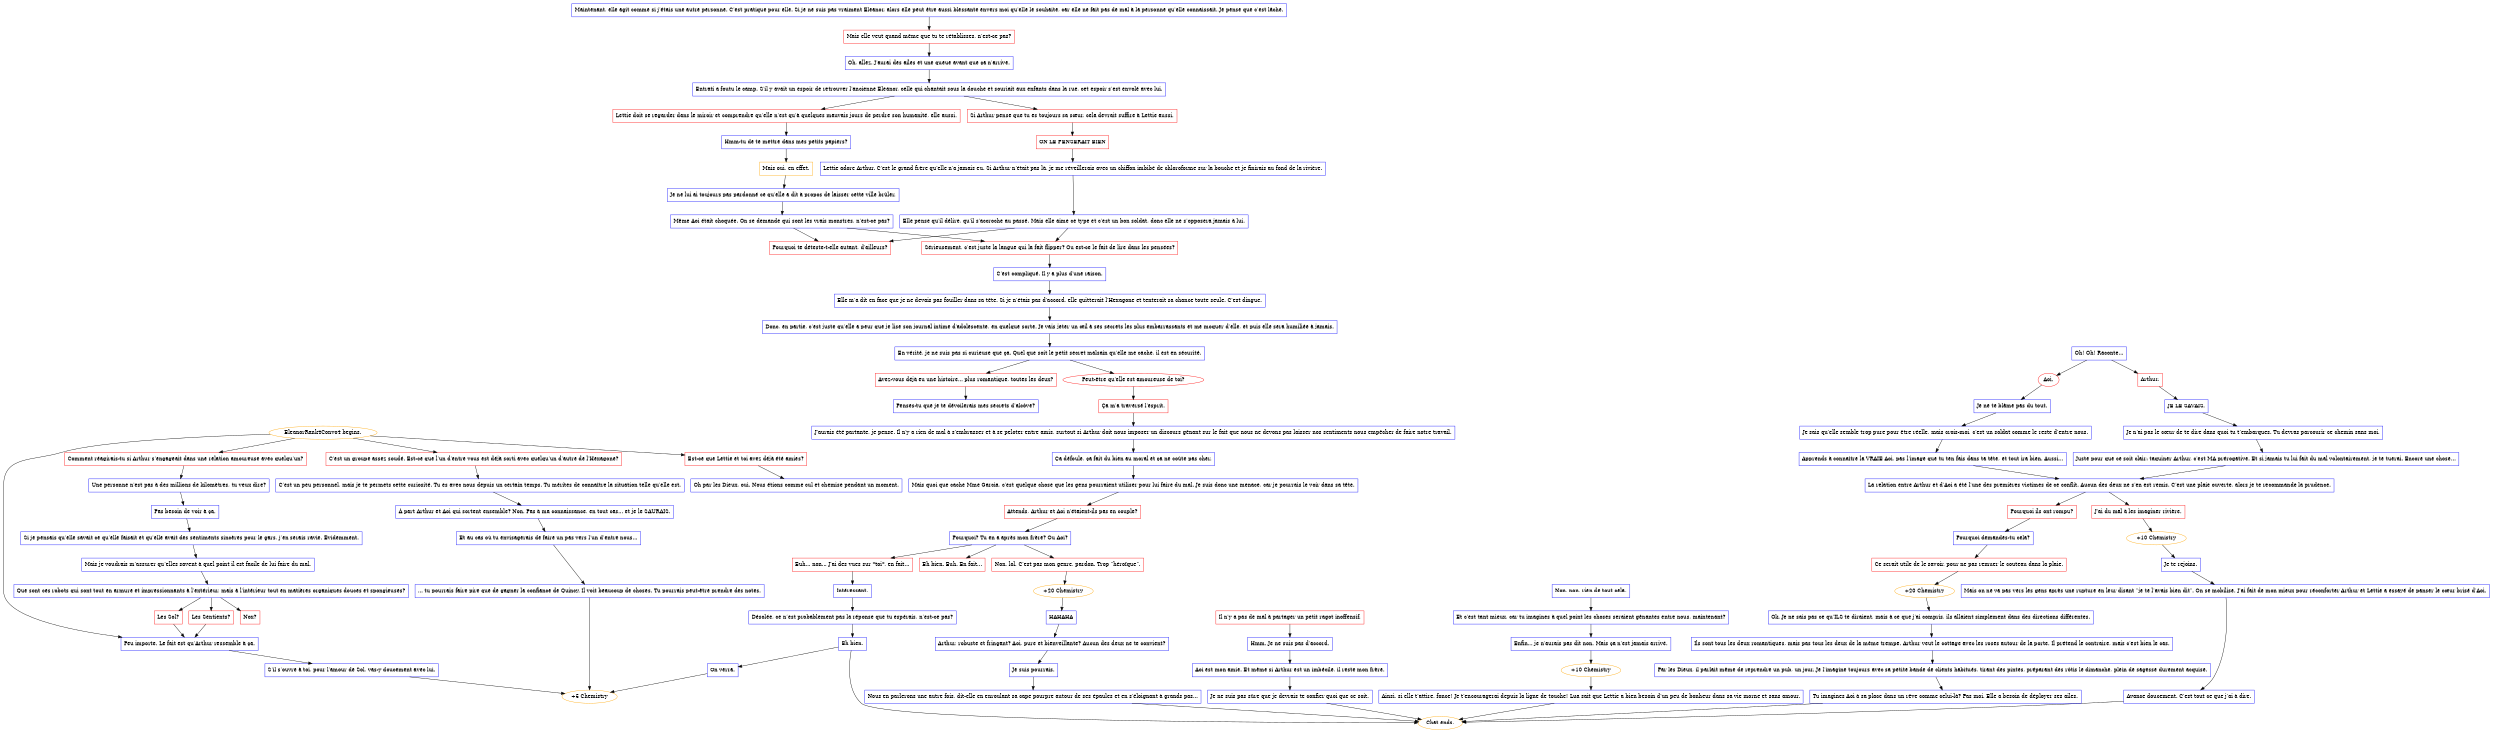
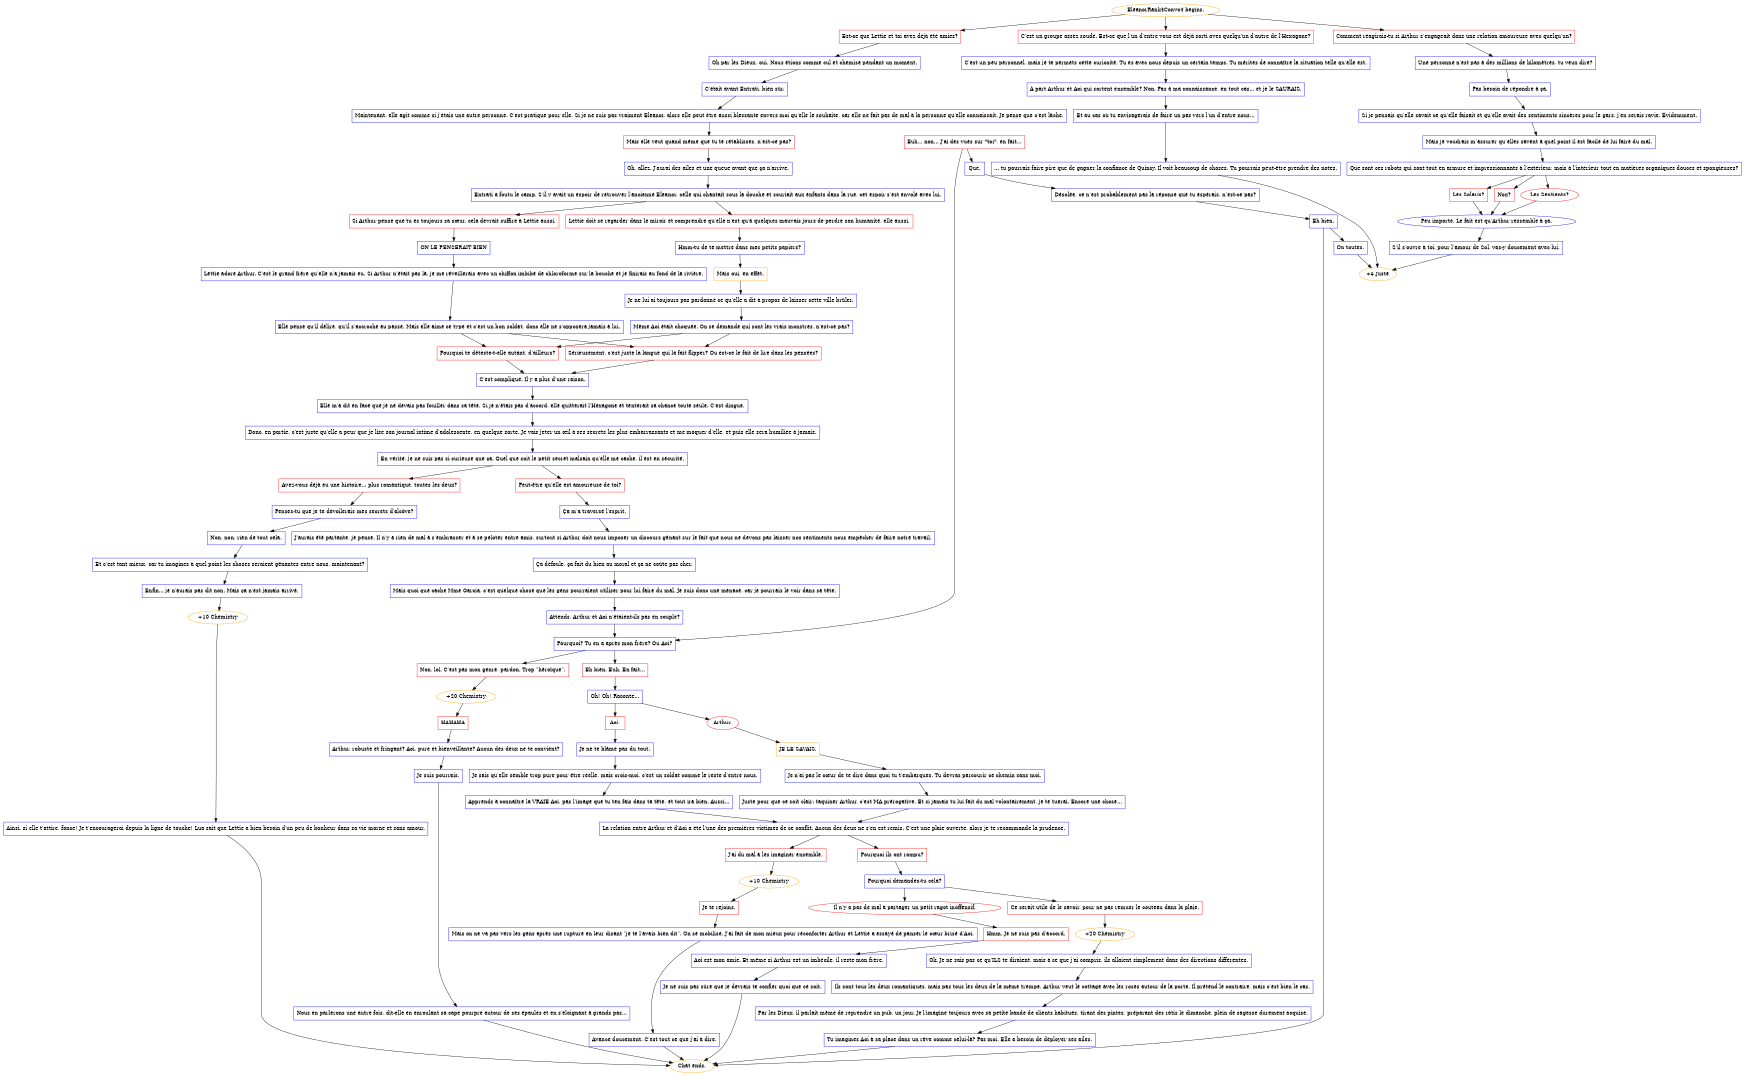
  digraph {
    node [color=blue shape=box]
    "EleanorRank4Convo4 begins." [color=orange shape=""]
    n2 [color=red label="Est-ce que Lettie et toi avez déjà été amies?"]
    n3 [color=red label="C'est un groupe assez soudé. Est-ce que l'un d'entre vous est déjà sorti avec quelqu'un d'autre de l'Hexagone?"]
    n4 [color=red label="Comment réagirais-tu si Arthur s'engageait dans une relation amoureuse avec quelqu'un?"]
    n5 [label="Oh par les Dieux, oui. Nous étions comme cul et chemise pendant un moment."]
    n6 [label="C'est un peu personnel, mais je te permets cette curiosité. Tu es avec nous depuis un certain temps. Tu mérites de connaître la situation telle qu'elle est."]
    n7 [label="Une personne n'est pas à des millions de kilomètres, tu veux dire?"]
+   n8 [label="C'était avant Entrati, bien sûr."]
    n9 [label="À part Arthur et Aoi qui sortent ensemble? Non. Pas à ma connaissance, en tout cas... et je le SAURAIS."]
-   n10 [label="Pas besoin de voir à ça."]
+   n10 [label="Pas besoin de répondre à ça."]
    n11 [label="Maintenant, elle agit comme si j'étais une autre personne. C'est pratique pour elle. Si je ne suis pas vraiment Eleanor, alors elle peut être aussi blessante envers moi qu'elle le souhaite, car elle ne fait pas de mal à la personne qu'elle connaissait. Je pense que c'est lâche."]
    n12 [label="Et au cas où tu envisagerais de faire un pas vers l'un d'entre nous..."]
    n13 [label="Si je pensais qu'elle savait ce qu'elle faisait et qu'elle avait des sentiments sincères pour le gars, j'en serais ravie. Évidemment."]
    n14 [color=red label="Mais elle veut quand même que tu te rétablisses, n'est-ce pas?"]
    n15 [label="... tu pourrais faire pire que de gagner la confiance de Quincy. Il voit beaucoup de choses. Tu pourrais peut-être prendre des notes."]
    n16 [label="Mais je voudrais m’assurer qu’elles savent à quel point il est facile de lui faire du mal."]
    n17 [label="Oh, allez. J'aurai des ailes et une queue avant que ça n'arrive."]
-   n18 [color=orange label="+5 Chemistry" shape=""]
+   n18 [color=orange label="+5 Juste" shape=""]
    n19 [label="Que sont ces robots qui sont tout en armure et impressionnants à l'extérieur, mais à l'intérieur tout en matières organiques douces et spongieuses?"]
    n20 [label="Entrati a foutu le camp. S'il y avait un espoir de retrouver l'ancienne Eleanor, celle qui chantait sous la douche et souriait aux enfants dans la rue, cet espoir s'est envolé avec lui."]
-   n21 [color=red label="Les Sol?"]
+   n21 [color=red label="Les Solaris?"]
    n22 [color=red label="Nox?"]
-   n23 [color=red label="Les Sentients?"]
+   n23 [color=red label="Les Sentients?" shape=ellipse]
    n24 [color=red label="Lettie doit se regarder dans le miroir et comprendre qu'elle n'est qu'à quelques mauvais jours de perdre son humanité, elle aussi."]
    n25 [color=red label="Si Arthur pense que tu es toujours sa sœur, cela devrait suffire à Lettie aussi."]
    "Chat ends." [color=orange shape=""]
-   n27 [label="Peu importe. Le fait est qu'Arthur ressemble à ça."]
+   n27 [label="Peu importe. Le fait est qu'Arthur ressemble à ça." shape=ellipse]
    n28 [label="Hmm-tu de te mettre dans mes petits papiers?"]
-   n29 [color=red label="ON LE PENSERAIT BIEN"]
+   n29 [label="ON LE PENSERAIT BIEN"]
    n30 [label="S'il s'ouvre à toi, pour l'amour de Sol, vas-y doucement avec lui."]
    n31 [color=orange label="Mais oui, en effet."]
    n32 [label="Lettie adore Arthur. C'est le grand frère qu'elle n'a jamais eu. Si Arthur n'était pas là, je me réveillerais avec un chiffon imbibé de chloroforme sur la bouche et je finirais au fond de la rivière."]
    n33 [label="Je ne lui ai toujours pas pardonné ce qu'elle a dit à propos de laisser cette ville brûler."]
    n34 [label="Elle pense qu'il délire, qu'il s'accroche au passé. Mais elle aime ce type et c'est un bon soldat, donc elle ne s'opposera jamais à lui."]
    n35 [label="Même Aoi était choquée. On se demande qui sont les vrais monstres, n'est-ce pas?"]
    n36 [color=red label="Pourquoi te déteste-t-elle autant, d'ailleurs?"]
    n37 [color=red label="Sérieusement, c'est juste la langue qui la fait flipper? Ou est-ce le fait de lire dans les pensées?"]
    n38 [label="C'est compliqué. Il y a plus d'une raison."]
    n39 [label="Elle m'a dit en face que je ne devais pas fouiller dans sa tête. Si je n'étais pas d'accord, elle quitterait l'Hexagone et tenterait sa chance toute seule. C'est dingue."]
    n40 [label="Donc, en partie, c'est juste qu'elle a peur que je lise son journal intime d'adolescente, en quelque sorte. Je vais jeter un œil à ses secrets les plus embarrassants et me moquer d'elle, et puis elle sera humiliée à jamais."]
    n41 [label="En vérité, je ne suis pas si curieuse que ça. Quel que soit le petit secret malsain qu'elle me cache, il est en sécurité."]
    n42 [color=red label="Avez-vous déjà eu une histoire... plus romantique, toutes les deux?"]
-   n43 [color=red label="Peut-être qu'elle est amoureuse de toi?" shape=ellipse]
+   n43 [color=red label="Peut-être qu'elle est amoureuse de toi?"]
    n44 [label="Penses-tu que je te dévoilerais mes secrets d'alcôve?"]
-   n45 [color=red label="Ça m'a traversé l'esprit."]
+   n45 [label="Ça m'a traversé l'esprit."]
    n46 [label="Non, non, rien de tout cela."]
    n47 [label="J'aurais été partante, je pense. Il n'y a rien de mal à s'embrasser et à se peloter entre amis, surtout si Arthur doit nous imposer un discours gênant sur le fait que nous ne devons pas laisser nos sentiments nous empêcher de faire notre travail."]
    n48 [label="Et c'est tant mieux, car tu imagines à quel point les choses seraient gênantes entre nous, maintenant?"]
    n49 [label="Ça défoule, ça fait du bien au moral et ça ne coûte pas cher."]
    n50 [label="Enfin... je n'aurais pas dit non. Mais ça n'est jamais arrivé."]
    n51 [label="Mais quoi que cache Mme Garcia, c'est quelque chose que les gens pourraient utiliser pour lui faire du mal. Je suis donc une menace, car je pourrais le voir dans sa tête."]
    n52 [color=orange label="+10 Chemistry" shape=""]
-   n53 [color=red label="Attends, Arthur et Aoi n'étaient-ils pas en couple?"]
+   n53 [label="Attends, Arthur et Aoi n'étaient-ils pas en couple?"]
    n54 [label="Ainsi, si elle t'attire, fonce! Je t'encouragerai depuis la ligne de touche! Lua sait que Lettie a bien besoin d'un peu de bonheur dans sa vie morne et sans amour."]
    n55 [label="Pourquoi? Tu en a après mon frère? Ou Aoi?"]
    n56 [color=red label="Eh bien. Euh. En fait..."]
    n57 [color=red label="Euh... non... J'ai des vues sur *toi*, en fait..."]
    n58 [color=red label="Non, lol. C'est pas mon genre, pardon. Trop \"héroïque\"."]
    n59 [label="Oh! Oh! Raconte..."]
-   n60 [label="Intéressant."]
+   n60 [label="Que."]
    n61 [color=orange label="+20 Chemistry" shape=""]
-   n62 [color=red label="Arthur."]
-   n63 [color=red label="Aoi." shape=ellipse]
+   n62 [color=red label="Arthur." shape=ellipse]
+   n63 [color=red label="Aoi."]
    n64 [label="Désolée, ce n’est probablement pas la réponse que tu espérais, n’est-ce pas?"]
-   n65 [label=HAHAHA]
-   n66 [label="JE LE SAVAIS."]
+   n65 [color=red label=HAHAHA]
+   n66 [color=orange label="JE LE SAVAIS."]
    n67 [label="Je ne te blâme pas du tout."]
    n68 [label="Eh bien."]
    n69 [label="Arthur, robuste et fringant? Aoi, pure et bienveillante? Aucun des deux ne te convient?"]
    n70 [label="Je n'ai pas le cœur de te dire dans quoi tu t'embarques. Tu devras parcourir ce chemin sans moi."]
    n71 [label="Je sais qu'elle semble trop pure pour être réelle, mais crois-moi, c'est un soldat comme le reste d'entre nous."]
-   n72 [label="On verra."]
+   n72 [label="On toutes."]
    n73 [label="Je suis pourrais."]
    n74 [label="Juste pour que ce soit clair: taquiner Arthur, c'est MA prérogative. Et si jamais tu lui fait du mal volontairement, je te tuerai. Encore une chose..."]
    n75 [label="Apprends à connaître la VRAIE Aoi, pas l'image que tu ten fais dans ta tête, et tout ira bien. Aussi..."]
    n76 [label="Nous en parlerons une autre fois, dit-elle en enroulant sa cape pourpre autour de ses épaules et en s'éloignant à grands pas..."]
    n77 [label="La relation entre Arthur et d'Aoi a été l'une des premières victimes de ce conflit. Aucun des deux ne s'en est remis. C'est une plaie ouverte, alors je te recommande la prudence."]
    n78 [color=red label="Pourquoi ils ont rompu?"]
-   n79 [color=red label="J'ai du mal à les imaginer rivière."]
+   n79 [color=red label="J'ai du mal à les imaginer ensemble."]
    n80 [label="Pourquoi demandes-tu cela?"]
    n81 [color=orange label="+10 Chemistry" shape=""]
-   n82 [color=red label="Il n'y a pas de mal à partager un petit ragot inoffensif."]
+   n82 [color=red label="Il n'y a pas de mal à partager un petit ragot inoffensif." shape=ellipse]
    n83 [color=red label="Ce serait utile de le savoir, pour ne pas remuer le couteau dans la plaie."]
-   n84 [label="Je te rejoins."]
-   n85 [label="Hmm. Je ne suis pas d'accord."]
+   n84 [color=red label="Je te rejoins."]
+   n85 [color=red label="Hmm. Je ne suis pas d'accord."]
    n86 [color=orange label="+20 Chemistry" shape=""]
    n87 [label="Mais on ne va pas vers les gens après une rupture en leur disant \"je te l'avais bien dit\". On se mobilise. J'ai fait de mon mieux pour réconforter Arthur et Lettie a essayé de panser le cœur brisé d'Aoi."]
    n88 [label="Aoi est mon amie. Et même si Arthur est un imbécile, il reste mon frère."]
    n89 [label="Ok. Je ne sais pas ce qu'ILS te diraient, mais à ce que j'ai compris, ils allaient simplement dans des directions différentes."]
    n90 [label="Avance doucement. C'est tout ce que j'ai à dire."]
    n91 [label="Je ne suis pas sûre que je devrais te confier quoi que ce soit."]
    n92 [label="Ils sont tous les deux romantiques, mais pas tous les deux de la même trempe. Arthur veut le cottage avec les roses autour de la porte. Il prétend le contraire, mais c'est bien le cas."]
    n93 [label="Par les Dieux, il parlait même de reprendre un pub, un jour. Je l'imagine toujours avec sa petite bande de clients habitués, tirant des pintes, préparant des rôtis le dimanche, plein de sagesse durement acquise."]
    n94 [label="Tu imagines Aoi à sa place dans un rêve comme celui-là? Pas moi. Elle a besoin de déployer ses ailes."]
    "EleanorRank4Convo4 begins." -> n2
    "EleanorRank4Convo4 begins." -> n3
    "EleanorRank4Convo4 begins." -> n4
    n2 -> n5
    n3 -> n6
    n4 -> n7
+   n5 -> n8
    n6 -> n9
    n7 -> n10
+   n8 -> n11
    n9 -> n12
    n10 -> n13
    n11 -> n14
    n12 -> n15
    n13 -> n16
    n14 -> n17
    n15 -> n18
    n16 -> n19
    n17 -> n20
    n19 -> n21
    n19 -> n22
    n19 -> n23
    n20 -> n24
    n20 -> n25
    n21 -> n27
-   "EleanorRank4Convo4 begins." -> n27
+   n22 -> n27
    n23 -> n27
    n24 -> n28
    n25 -> n29
    n27 -> n30
    n28 -> n31
    n29 -> n32
    n30 -> n18
    n31 -> n33
    n32 -> n34
    n33 -> n35
    n34 -> n36
    n34 -> n37
    n35 -> n36
    n35 -> n37
+   n36 -> n38
    n37 -> n38
    n38 -> n39
    n39 -> n40
    n40 -> n41
    n41 -> n42
    n41 -> n43
    n42 -> n44
    n43 -> n45
+   n44 -> n46
    n45 -> n47
    n46 -> n48
    n47 -> n49
    n48 -> n50
    n49 -> n51
    n50 -> n52
    n51 -> n53
    n52 -> n54
    n53 -> n55
    n54 -> "Chat ends."
    n55 -> n56
-   n55 -> n57
+   n57 -> n55
    n55 -> n58
+   n56 -> n59
    n57 -> n60
    n58 -> n61
    n59 -> n62
    n59 -> n63
    n60 -> n64
    n61 -> n65
    n62 -> n66
    n63 -> n67
    n64 -> n68
    n65 -> n69
    n66 -> n70
    n67 -> n71
    n68 -> "Chat ends."
    n68 -> n72
    n69 -> n73
    n70 -> n74
    n71 -> n75
    n72 -> n18
    n73 -> n76
    n74 -> n77
    n75 -> n77
    n76 -> "Chat ends."
    n77 -> n78
    n77 -> n79
    n78 -> n80
    n79 -> n81
+   n80 -> n82
    n80 -> n83
    n81 -> n84
    n82 -> n85
    n83 -> n86
    n84 -> n87
    n85 -> n88
    n86 -> n89
    n87 -> n90
    n88 -> n91
    n89 -> n92
    n90 -> "Chat ends."
    n91 -> "Chat ends."
    n92 -> n93
    n93 -> n94
    n94 -> "Chat ends."
  }
